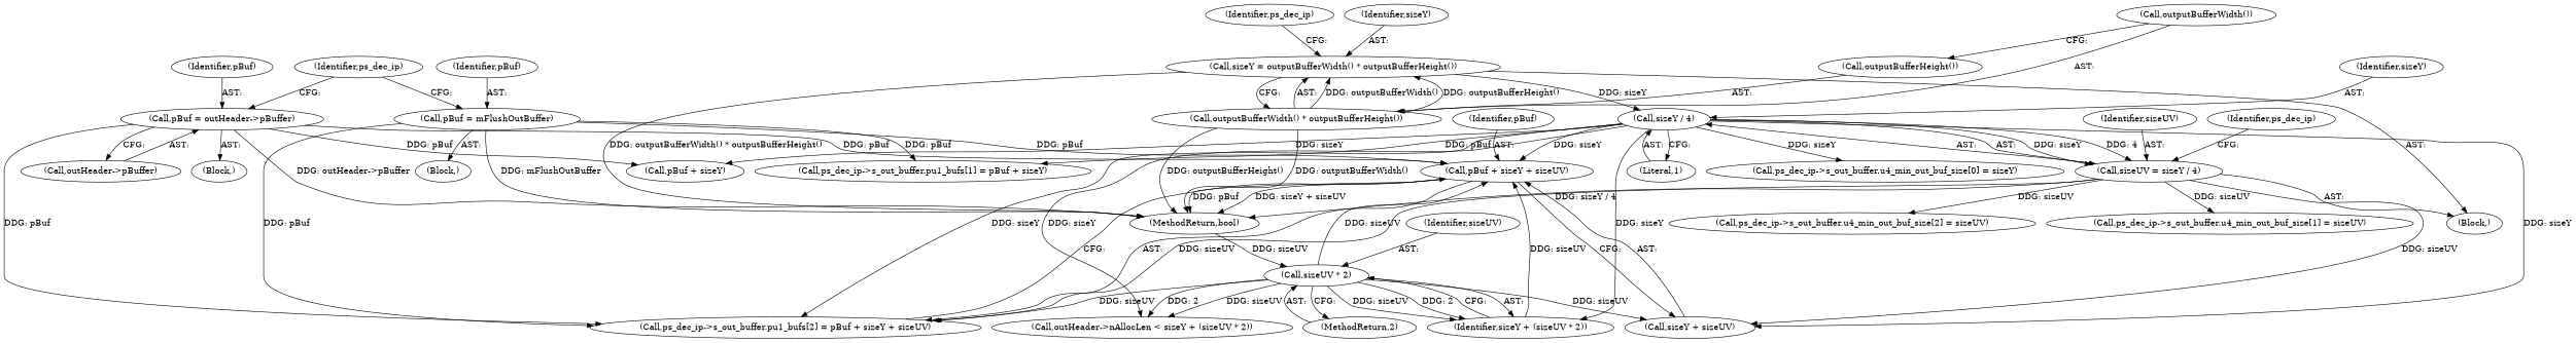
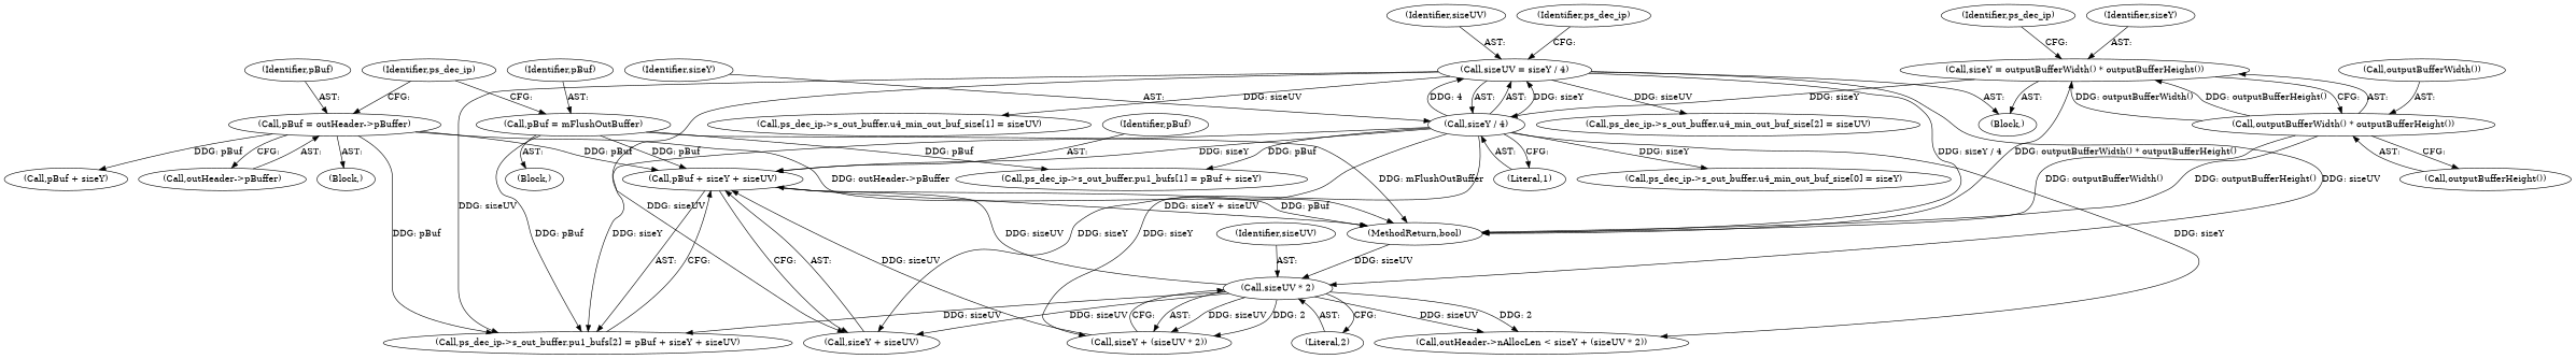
  digraph {
    n1 [label="(Call,pBuf + sizeY + sizeUV)"]
    n2 [label="(Call,sizeY + sizeUV)"]
    n3 [label="(Call,ps_dec_ip->s_out_buffer.pu1_bufs[2] = pBuf + sizeY + sizeUV)"]
    n4 [label="(MethodReturn,bool)"]
    n5 [label="(Call,sizeUV * 2)"]
    n6 [label="(Call,pBuf = mFlushOutBuffer)"]
    n7 [label="(Call,ps_dec_ip->s_out_buffer.pu1_bufs[1] = pBuf + sizeY)"]
    n8 [label="(Block,)"]
    n9 [label="(Call,pBuf + sizeY)"]
    n10 [label="(Call,pBuf = outHeader->pBuffer)"]
    n11 [label="(Call,outHeader->pBuffer)"]
    n12 [label="(Block,)"]
    n13 [label="(Call,sizeY / 4)"]
    n14 [label="(Call,sizeUV = sizeY / 4)"]
    n15 [label="(Literal,1)"]
-   n16 [label="(Identifier,sizeY + (sizeUV * 2))"]
+   n16 [label="(Call,sizeY + (sizeUV * 2))"]
    n17 [label="(Call,ps_dec_ip->s_out_buffer.u4_min_out_buf_size[0] = sizeY)"]
    n18 [label="(Call,outHeader->nAllocLen < sizeY + (sizeUV * 2))"]
    n19 [label="(Block,)"]
    n20 [label="(Call,ps_dec_ip->s_out_buffer.u4_min_out_buf_size[2] = sizeUV)"]
    n21 [label="(Call,ps_dec_ip->s_out_buffer.u4_min_out_buf_size[1] = sizeUV)"]
    n22 [label="(Call,sizeY = outputBufferWidth() * outputBufferHeight())"]
    n23 [label="(Call,outputBufferWidth() * outputBufferHeight())"]
    n24 [label="(Call,outputBufferHeight())"]
-   n25 [label="(MethodReturn,2)"]
+   n25 [label="(Literal,2)"]
    n26 [label="(Identifier,ps_dec_ip)"]
    n27 [label="(Identifier,ps_dec_ip)"]
    n28 [label="(Identifier,pBuf)"]
    n29 [label="(Identifier,sizeUV)"]
    n30 [label="(Call,outputBufferWidth())"]
    n31 [label="(Identifier,sizeY)"]
    n32 [label="(Identifier,ps_dec_ip)"]
    n33 [label="(Identifier,pBuf)"]
    n34 [label="(Identifier,sizeUV)"]
    n35 [label="(Identifier,pBuf)"]
    n36 [label="(Identifier,sizeY)"]
    n1 -> n2 [label="CFG: "]
    n1 -> n3 [label="AST: "]
    n1 -> n4 [label="DDG: sizeY + sizeUV"]
    n1 -> n4 [label="DDG: pBuf"]
    n2 -> n1 [label="AST: "]
    n3 -> n1 [label="CFG: "]
    n4 -> n5 [label="DDG: sizeUV"]
    n5 -> n1 [label="DDG: sizeUV"]
    n5 -> n2 [label="DDG: sizeUV"]
    n5 -> n3 [label="DDG: sizeUV"]
    n5 -> n16 [label="AST: "]
    n5 -> n16 [label="DDG: sizeUV"]
    n5 -> n16 [label="DDG: 2"]
    n5 -> n18 [label="DDG: sizeUV"]
    n5 -> n18 [label="DDG: 2"]
    n5 -> n25 [label="CFG: "]
    n6 -> n1 [label="DDG: pBuf"]
    n6 -> n3 [label="DDG: pBuf"]
    n6 -> n4 [label="DDG: mFlushOutBuffer"]
    n6 -> n7 [label="DDG: pBuf"]
    n6 -> n8 [label="AST: "]
    n10 -> n1 [label="DDG: pBuf"]
    n10 -> n3 [label="DDG: pBuf"]
    n10 -> n4 [label="DDG: outHeader->pBuffer"]
    n10 -> n9 [label="DDG: pBuf"]
    n10 -> n11 [label="CFG: "]
    n10 -> n12 [label="AST: "]
    n11 -> n10 [label="AST: "]
    n13 -> n1 [label="DDG: sizeY"]
    n13 -> n2 [label="DDG: sizeY"]
    n13 -> n3 [label="DDG: sizeY"]
    n13 -> n7 [label="DDG: pBuf"]
-   n13 -> n9 [label="DDG: sizeY"]
    n13 -> n14 [label="AST: "]
    n13 -> n14 [label="DDG: sizeY"]
    n13 -> n14 [label="DDG: 4"]
    n13 -> n15 [label="CFG: "]
    n13 -> n16 [label="DDG: sizeY"]
    n13 -> n17 [label="DDG: sizeY"]
    n13 -> n18 [label="DDG: sizeY"]
    n14 -> n2 [label="DDG: sizeUV"]
    n14 -> n3 [label="DDG: sizeUV"]
    n14 -> n4 [label="DDG: sizeY / 4"]
+   n14 -> n5 [label="DDG: sizeUV"]
    n14 -> n13 [label="AST: "]
    n14 -> n19 [label="AST: "]
    n14 -> n20 [label="DDG: sizeUV"]
    n14 -> n21 [label="DDG: sizeUV"]
    n15 -> n13 [label="AST: "]
    n16 -> n1 [label="DDG: sizeUV"]
    n16 -> n5 [label="CFG: "]
    n22 -> n4 [label="DDG: outputBufferWidth() * outputBufferHeight()"]
    n22 -> n13 [label="DDG: sizeY"]
    n22 -> n19 [label="AST: "]
    n22 -> n23 [label="CFG: "]
    n23 -> n4 [label="DDG: outputBufferHeight()"]
    n23 -> n4 [label="DDG: outputBufferWidth()"]
    n23 -> n22 [label="AST: "]
    n23 -> n22 [label="DDG: outputBufferWidth()"]
    n23 -> n22 [label="DDG: outputBufferHeight()"]
-   n30 -> n24 [label="CFG: "]
+   n23 -> n24 [label="CFG: "]
    n24 -> n23 [label="AST: "]
    n25 -> n5 [label="AST: "]
    n26 -> n6 [label="CFG: "]
    n26 -> n10 [label="CFG: "]
    n27 -> n22 [label="CFG: "]
    n28 -> n1 [label="AST: "]
    n29 -> n14 [label="AST: "]
    n30 -> n23 [label="AST: "]
    n31 -> n22 [label="AST: "]
    n32 -> n14 [label="CFG: "]
    n33 -> n10 [label="AST: "]
    n34 -> n5 [label="AST: "]
    n35 -> n6 [label="AST: "]
    n36 -> n13 [label="AST: "]
  }
